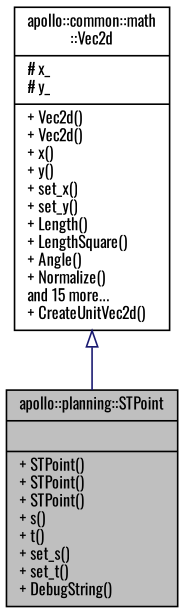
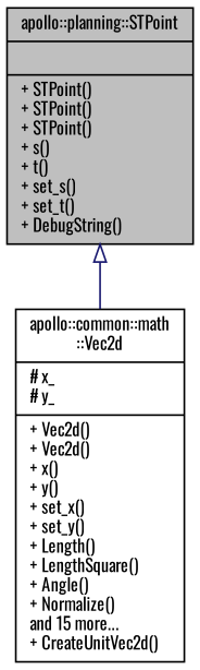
  digraph {
    fontname=Oswald
    node [color=black fontname=Oswald fontsize=10 shape=record style=filled]
    n1 [fillcolor=grey75 fontcolor=black height=0.2 label="{apollo::planning::STPoint\n||+ STPoint()\l+ STPoint()\l+ STPoint()\l+ s()\l+ t()\l+ set_s()\l+ set_t()\l+ DebugString()\l}" width=0.4]
    n2 [fillcolor=white height=0.2 label="{apollo::common::math\l::Vec2d\n|# x_\l# y_\l|+ Vec2d()\l+ Vec2d()\l+ x()\l+ y()\l+ set_x()\l+ set_y()\l+ Length()\l+ LengthSquare()\l+ Angle()\l+ Normalize()\land 15 more...\l+ CreateUnitVec2d()\l}" width=0.4]
-   n2 -> n1 [arrowtail=onormal color=midnightblue dir=back fontname=Oswald fontsize=10 labelfontname=Helvetica labelfontsize=10 style=solid]
+   n1 -> n2 [arrowtail=onormal color=midnightblue dir=back fontname=Oswald fontsize=10 labelfontname=Helvetica labelfontsize=10 style=solid]
  }
